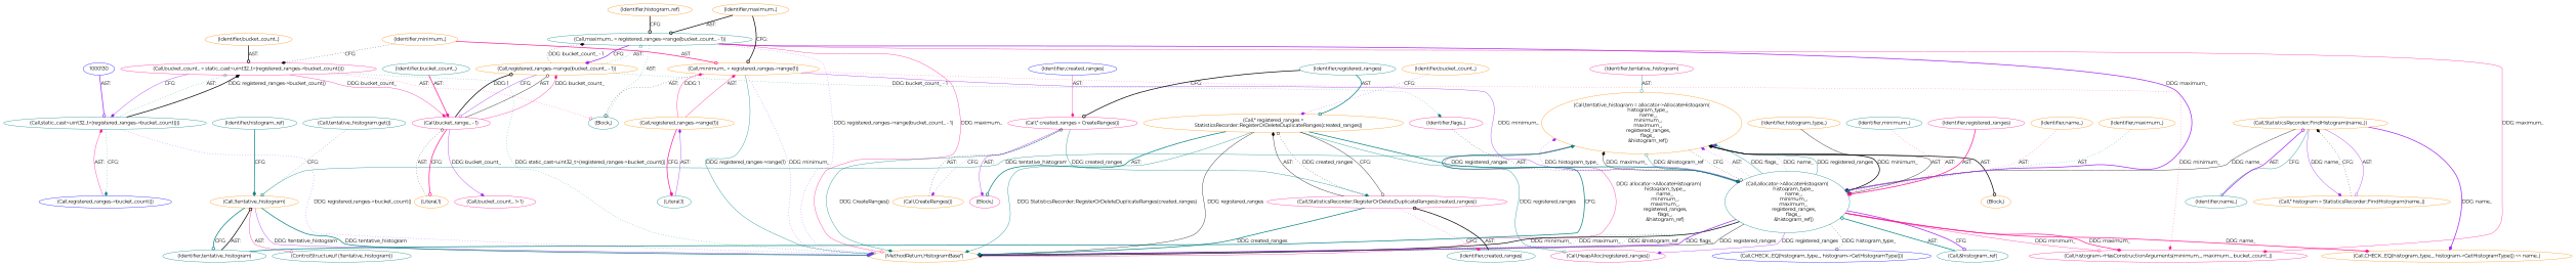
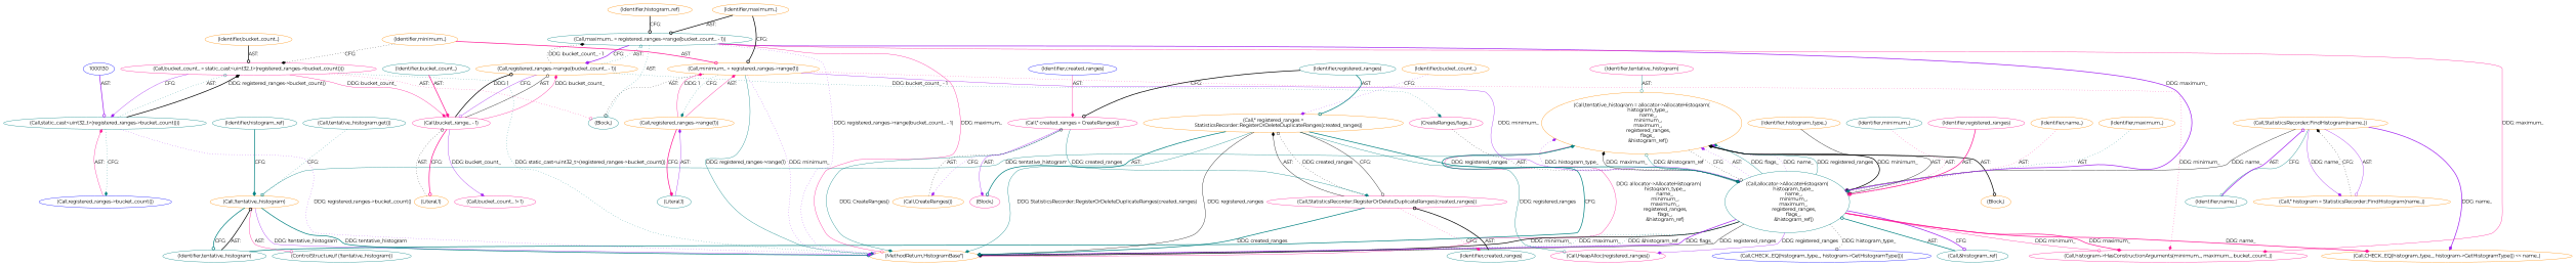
  digraph {
    fontname=Montserrat
    node [color=darkorange fontname=Montserrat]
    edge [arrowhead=diamond color=teal fontname=Montserrat style=solid]
    n1 [label="(Call,tentative_histogram = allocator->AllocateHistogram(\n          histogram_type_,\n          name_,\n          minimum_,\n          maximum_,\n          registered_ranges,\n          flags_,\n          &histogram_ref))"]
    n2 [color=teal label="(Call,allocator->AllocateHistogram(\n          histogram_type_,\n          name_,\n          minimum_,\n          maximum_,\n          registered_ranges,\n          flags_,\n          &histogram_ref))"]
    n3 [label="(Call,!tentative_histogram)"]
    n4 [label="(MethodReturn,HistogramBase*)"]
    n5 [label="(Block,)"]
    n6 [color=teal label="(Call,&histogram_ref)"]
    n7 [color=deeppink label="(Call,histogram->HasConstructionArguments(minimum_, maximum_, bucket_count_))"]
    n8 [color=deeppink label="(Call,HeapAlloc(registered_ranges))"]
    n9 [label="(Call,CHECK_EQ(histogram_type_, histogram->GetHistogramType()) << name_)"]
    n10 [color=blue label="(Call,CHECK_EQ(histogram_type_, histogram->GetHistogramType()))"]
    n11 [color=teal label="(Identifier,tentative_histogram)"]
    n12 [color=teal label="(ControlStructure,if (!tentative_histogram))"]
    n13 [label="(Call,StatisticsRecorder::FindHistogram(name_))"]
    n14 [color=teal label="(Identifier,name_)"]
    n15 [label="(Call,* histogram = StatisticsRecorder::FindHistogram(name_))"]
    n16 [label="(Call,minimum_ = registered_ranges->range(1))"]
    n17 [label="(Call,registered_ranges->range(1))"]
    n18 [color=teal label="(Block,)"]
    n19 [color=teal label="(Literal,1)"]
    n20 [color=teal label="(Call,maximum_ = registered_ranges->range(bucket_count_ - 1))"]
    n21 [label="(Call,registered_ranges->range(bucket_count_ - 1))"]
    n22 [color=deeppink label="(Call,bucket_range_ - 1)"]
-   n23 [color=deeppink label="(Identifier,flags_)"]
+   n23 [color=deeppink label="(CreateRanges,flags_)"]
    n24 [color=deeppink label="(Call,bucket_count_ != 1)"]
    n25 [label="(Literal,1)"]
    n26 [color=deeppink label="(Call,bucket_count_ = static_cast<uint32_t>(registered_ranges->bucket_count()))"]
    n27 [color=teal label="(Call,static_cast<uint32_t>(registered_ranges->bucket_count()))"]
    n28 [color=blue label="(Call,registered_ranges->bucket_count())"]
    n29 [label="(Call,* registered_ranges =\n        StatisticsRecorder::RegisterOrDeleteDuplicateRanges(created_ranges))"]
    n30 [color=deeppink label="(Call,StatisticsRecorder::RegisterOrDeleteDuplicateRanges(created_ranges))"]
    n31 [color=deeppink label="(Block,)"]
    n32 [color=teal label="(Identifier,created_ranges)"]
    n33 [color=deeppink label="(Call,* created_ranges = CreateRanges())"]
    n34 [label="(Call,CreateRanges())"]
    n35 [label="(Identifier,histogram_type_)"]
    n36 [color=blue label="(Identifier,created_ranges)"]
    n37 [label="(Identifier,histogram_ref)"]
    n38 [color=teal label="(Identifier,registered_ranges)"]
    n39 [label="(Identifier,bucket_count_)"]
    n40 [label="(Identifier,minimum_)"]
    n41 [label="(Identifier,maximum_)"]
    n42 [color=teal label="(Identifier,minimum_)"]
    n43 [label="(Identifier,bucket_count_)"]
    n44 [color=deeppink label="(Identifier,registered_ranges)"]
    n45 [label="(Identifier,name_)"]
    n46 [color=teal label="(Call,tentative_histogram.get())"]
    n47 [color=deeppink label="(Identifier,tentative_histogram)"]
    n48 [label="(Identifier,maximum_)"]
    n49 [color=teal label="(Identifier,histogram_ref)"]
    n50 [color=teal label="(Identifier,bucket_count_)"]
    1000130 [color=blue]
    n1 -> n2 [arrowhead=odot color=black label="CFG: " style=dotted]
    n1 -> n3 [arrowhead=odot label="DDG: tentative_histogram"]
    n1 -> n4 [arrowhead=odot color=deeppink label="DDG: allocator->AllocateHistogram(\n          histogram_type_,\n          name_,\n          minimum_,\n          maximum_,\n          registered_ranges,\n          flags_,\n          &histogram_ref)"]
    n1 -> n5 [arrowhead=odot color=black label="AST: " style=bold]
    n2 -> n1 [color=purple label="AST: " style=dotted]
    n2 -> n1 [label="DDG: flags_"]
    n2 -> n1 [color=purple label="DDG: name_" style=dotted]
    n2 -> n1 [arrowhead=odot label="DDG: registered_ranges"]
    n2 -> n1 [color=black label="DDG: minimum_" style=bold]
    n2 -> n1 [color=purple label="DDG: histogram_type_" style=dotted]
    n2 -> n1 [color=black label="DDG: maximum_"]
    n2 -> n1 [arrowhead=odot label="DDG: &histogram_ref"]
    n2 -> n4 [arrowhead=odot color=black label="DDG: minimum_" style=bold]
    n2 -> n4 [label="DDG: maximum_" style=dotted]
    n2 -> n4 [arrowhead=odot label="DDG: &histogram_ref" style=dotted]
    n2 -> n4 [arrowhead=odot color=purple label="DDG: flags_" style=bold]
    n2 -> n4 [color=black label="DDG: registered_ranges"]
    n2 -> n6 [arrowhead=odot color=purple label="CFG: " style=bold]
    n2 -> n7 [arrowhead=odot color=deeppink label="DDG: minimum_"]
    n2 -> n7 [color=deeppink label="DDG: maximum_" style=bold]
    n2 -> n8 [color=purple label="DDG: registered_ranges"]
    n2 -> n9 [color=deeppink label="DDG: name_" style=bold]
    n2 -> n10 [arrowhead=odot color=black label="DDG: histogram_type_" style=dotted]
    n3 -> n4 [color=purple label="DDG: !tentative_histogram"]
    n3 -> n4 [arrowhead=odot label="DDG: tentative_histogram" style=bold]
    n3 -> n11 [arrowhead=odot label="CFG: " style=bold]
    n3 -> n12 [arrowhead=odot color=deeppink label="AST: "]
    n6 -> n2 [arrowhead=odot label="AST: " style=bold]
    n11 -> n1 [label="CFG: " style=bold]
    n11 -> n3 [arrowhead=odot color=black label="AST: " style=bold]
    n13 -> n2 [color=black label="DDG: name_"]
    n13 -> n9 [color=purple label="DDG: name_" style=bold]
    n13 -> n14 [arrowhead=odot label="CFG: "]
    n13 -> n15 [arrowhead=odot color=purple label="AST: "]
    n13 -> n15 [color=purple label="DDG: name_"]
    n14 -> n13 [arrowhead=odot color=purple label="AST: " style=bold]
    n15 -> n13 [color=black label="CFG: " style=dotted]
    n16 -> n2 [color=purple label="DDG: minimum_"]
    n16 -> n4 [color=purple label="DDG: minimum_" style=dotted]
    n16 -> n4 [arrowhead=odot label="DDG: registered_ranges->range(1)"]
    n16 -> n7 [color=deeppink label="DDG: minimum_" style=dotted]
+   n16 -> n17 [label="CFG: " style=dotted]
    n16 -> n18 [arrowhead=odot color=black label="AST: " style=dotted]
    n17 -> n16 [color=deeppink label="AST: "]
    n17 -> n16 [color=deeppink label="DDG: 1"]
    n17 -> n19 [color=deeppink label="CFG: " style=bold]
    n19 -> n17 [color=purple label="AST: "]
    n20 -> n2 [arrowhead=odot color=purple label="DDG: maximum_" style=bold]
    n20 -> n4 [arrowhead=odot color=purple label="DDG: registered_ranges->range(bucket_count_ - 1)" style=dotted]
    n20 -> n4 [arrowhead=odot color=deeppink label="DDG: maximum_"]
    n20 -> n7 [color=deeppink label="DDG: maximum_"]
    n20 -> n18 [arrowhead=odot label="AST: " style=dotted]
    n20 -> n21 [color=purple label="CFG: " style=bold]
    n21 -> n20 [arrowhead=odot label="AST: " style=dotted]
    n21 -> n20 [color=black label="DDG: bucket_count_ - 1" style=dotted]
    n21 -> n22 [arrowhead=odot color=purple label="CFG: "]
    n21 -> n23 [label="DDG: bucket_count_ - 1" style=dotted]
    n22 -> n21 [arrowhead=odot color=black label="AST: "]
    n22 -> n21 [color=deeppink label="DDG: bucket_count_"]
    n22 -> n21 [arrowhead=odot color=black label="DDG: 1" style=bold]
    n22 -> n24 [color=purple label="DDG: bucket_count_"]
    n22 -> n25 [arrowhead=odot color=deeppink label="CFG: " style=bold]
    n23 -> n2 [color=black label="AST: " style=dotted]
    n25 -> n22 [arrowhead=odot color=black label="AST: " style=dotted]
    n26 -> n4 [label="DDG: static_cast<uint32_t>(registered_ranges->bucket_count())" style=dotted]
    n26 -> n18 [arrowhead=odot color=deeppink label="AST: " style=dotted]
    n26 -> n22 [color=deeppink label="DDG: bucket_count_"]
    n26 -> n27 [color=purple label="CFG: "]
    n27 -> n4 [color=purple label="DDG: registered_ranges->bucket_count()" style=dotted]
    n27 -> n26 [arrowhead=odot label="AST: " style=dotted]
    n27 -> n26 [color=black label="DDG: registered_ranges->bucket_count()" style=bold]
    n27 -> n28 [label="CFG: " style=dotted]
    n28 -> n27 [color=deeppink label="AST: "]
    n29 -> n2 [label="DDG: registered_ranges" style=bold]
    n29 -> n4 [label="DDG: StatisticsRecorder::RegisterOrDeleteDuplicateRanges(created_ranges)"]
    n29 -> n4 [color=black label="DDG: registered_ranges"]
    n29 -> n8 [arrowhead=odot label="DDG: registered_ranges"]
    n29 -> n30 [arrowhead=odot color=black label="CFG: "]
    n29 -> n31 [arrowhead=odot label="AST: " style=bold]
    n30 -> n4 [label="DDG: created_ranges" style=bold]
    n30 -> n29 [color=black label="AST: "]
    n30 -> n29 [arrowhead=odot color=black label="DDG: created_ranges" style=dotted]
    n30 -> n32 [color=deeppink label="CFG: " style=dotted]
    n32 -> n30 [arrowhead=odot color=black label="AST: " style=bold]
    n33 -> n4 [label="DDG: CreateRanges()"]
    n33 -> n30 [label="DDG: created_ranges"]
    n33 -> n31 [color=purple label="AST: "]
    n33 -> n34 [color=purple label="CFG: " style=dotted]
    n34 -> n33 [arrowhead=odot color=black label="AST: " style=dotted]
    n35 -> n2 [color=black label="AST: "]
    n36 -> n33 [color=deeppink label="AST: "]
    n37 -> n20 [arrowhead=odot color=black label="CFG: " style=bold]
    n38 -> n29 [arrowhead=odot label="AST: " style=bold]
    n38 -> n33 [arrowhead=odot color=black label="CFG: " style=bold]
    n39 -> n29 [color=purple label="CFG: " style=dotted]
    n40 -> n16 [arrowhead=odot color=deeppink label="AST: " style=bold]
    n40 -> n26 [color=black label="CFG: " style=dotted]
    n41 -> n16 [arrowhead=odot color=black label="CFG: " style=bold]
    n41 -> n20 [arrowhead=odot color=black label="AST: " style=bold]
    n42 -> n2 [arrowhead=odot color=deeppink label="AST: " style=dotted]
    n43 -> n26 [arrowhead=odot color=black label="AST: " style=bold]
    n44 -> n2 [color=deeppink label="AST: " style=bold]
    n45 -> n2 [arrowhead=odot color=deeppink label="AST: " style=dotted]
    n46 -> n3 [arrowhead=odot label="CFG: " style=dotted]
    n47 -> n1 [arrowhead=odot label="AST: "]
    n48 -> n2 [label="AST: " style=dotted]
    n49 -> n3 [label="CFG: " style=bold]
    n50 -> n22 [color=deeppink label="AST: " style=bold]
    1000130 -> n27 [arrowhead=odot color=purple label="AST: " style=bold]
  }
